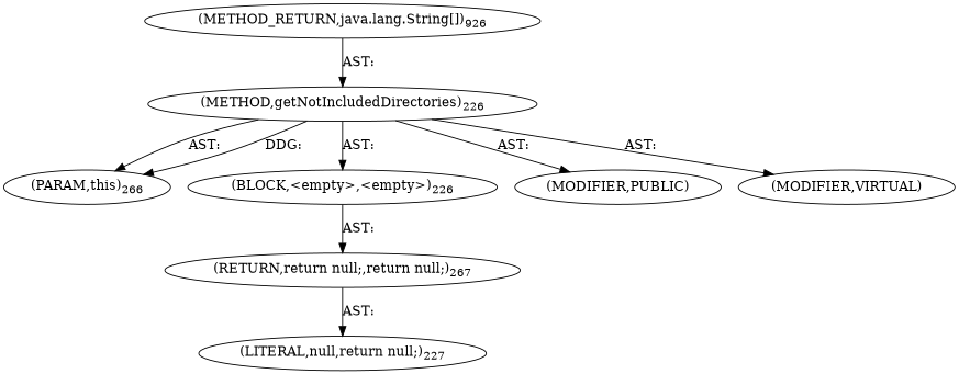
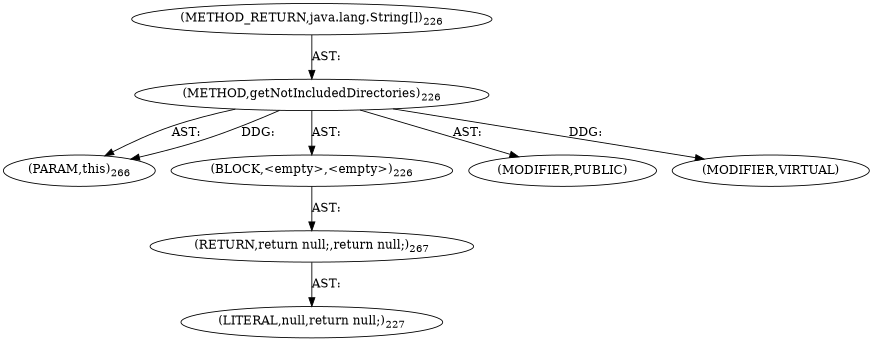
  digraph {
    n1 [label=<(METHOD,getNotIncludedDirectories)<SUB>226</SUB>>]
    n2 [label=<(PARAM,this)<SUB>266</SUB>>]
    n3 [label=<(BLOCK,&lt;empty&gt;,&lt;empty&gt;)<SUB>226</SUB>>]
    n4 [label=<(MODIFIER,PUBLIC)>]
    n5 [label=<(MODIFIER,VIRTUAL)>]
    n6 [label=<(RETURN,return null;,return null;)<SUB>267</SUB>>]
-   n7 [label=<(METHOD_RETURN,java.lang.String[])<SUB>926</SUB>>]
+   n7 [label=<(METHOD_RETURN,java.lang.String[])<SUB>226</SUB>>]
    n8 [label=<(LITERAL,null,return null;)<SUB>227</SUB>>]
    n1 -> n2 [label="AST: "]
    n1 -> n2 [label="DDG: "]
    n1 -> n3 [label="AST: "]
    n1 -> n4 [label="AST: "]
-   n1 -> n5 [label="AST: "]
+   n1 -> n5 [label="DDG: "]
    n3 -> n6 [label="AST: "]
    n6 -> n8 [label="AST: "]
    n7 -> n1 [label="AST: "]
  }
